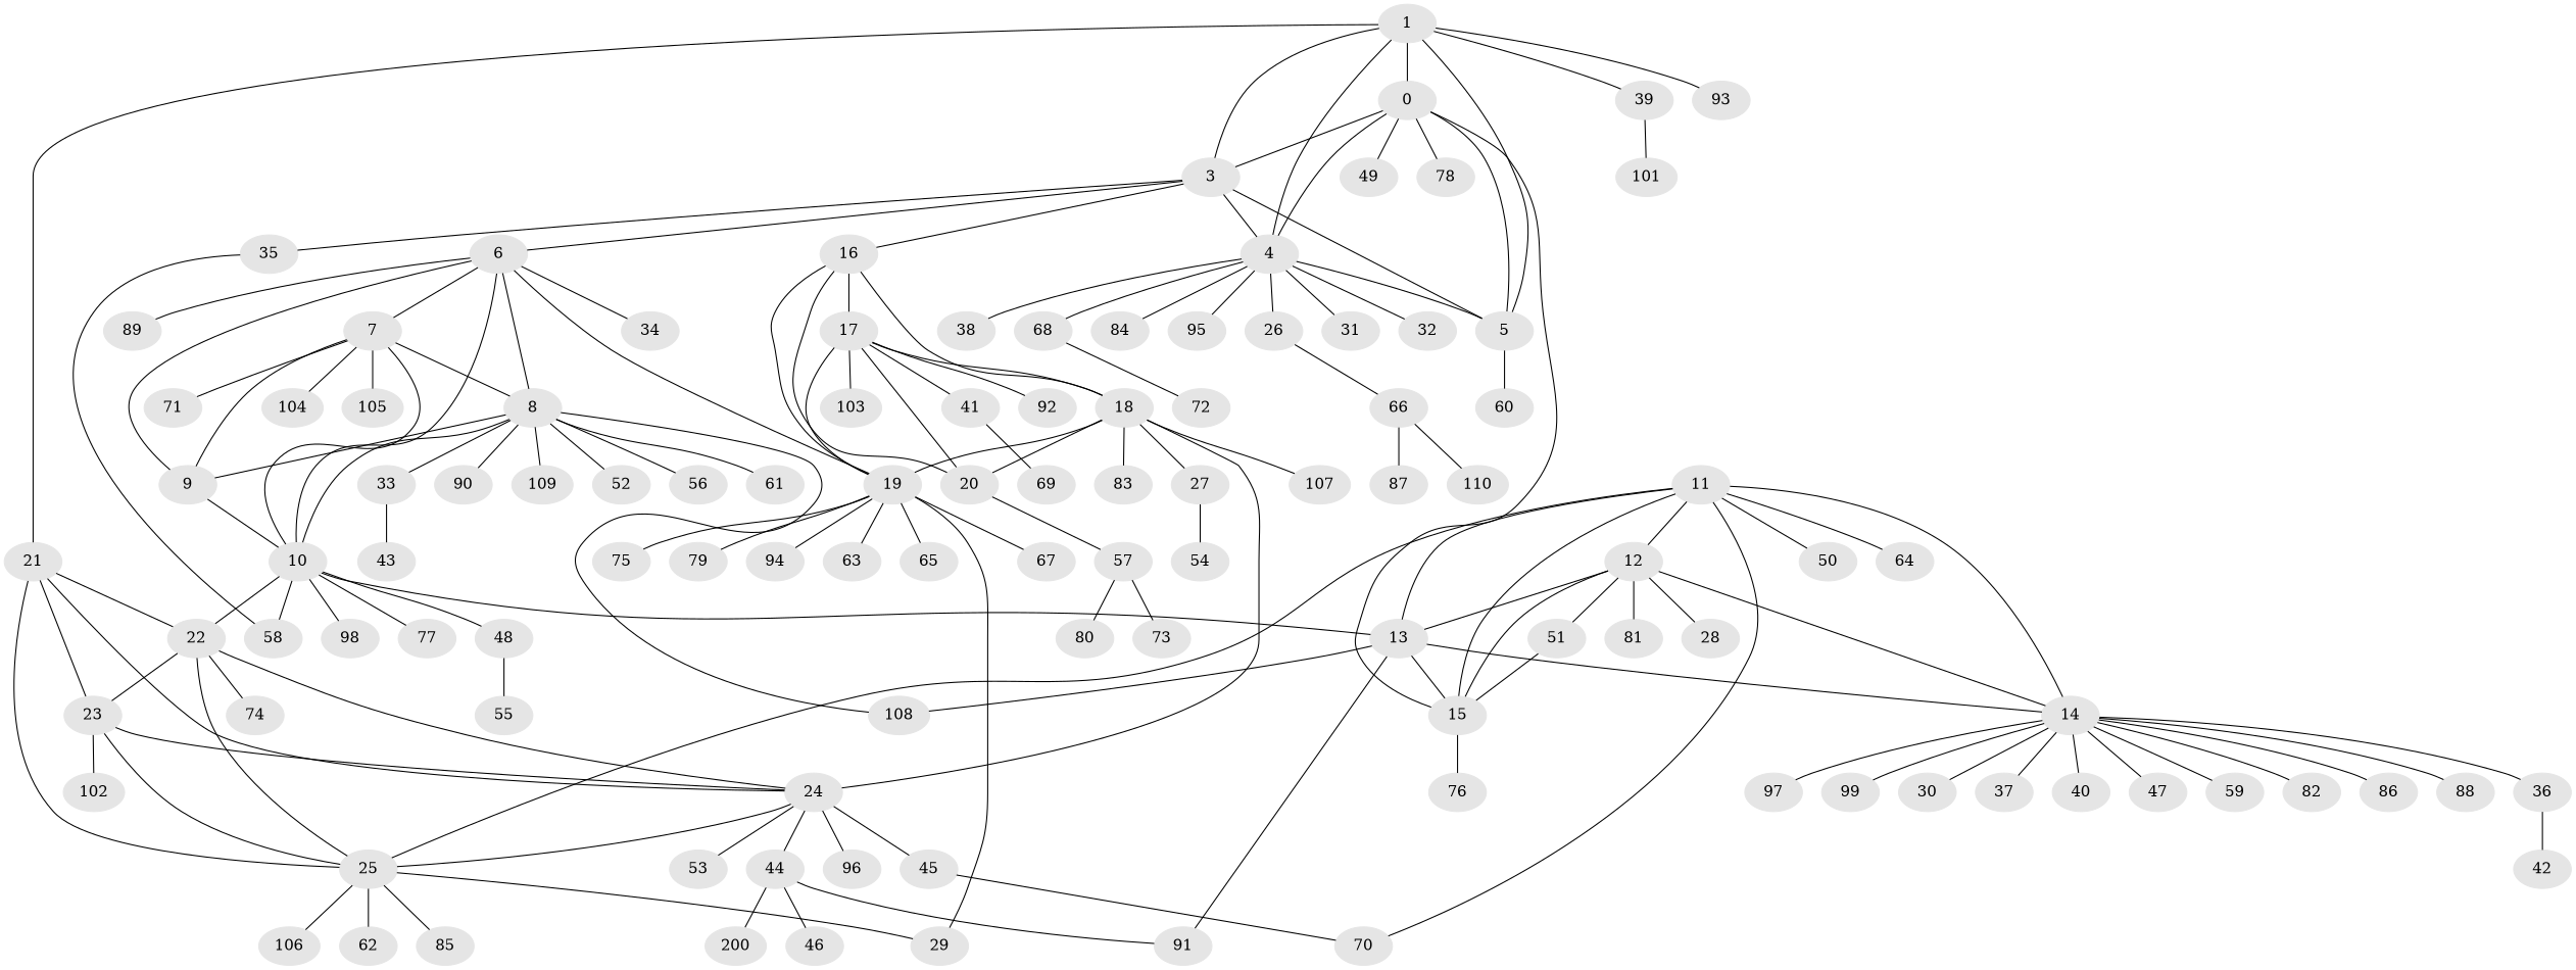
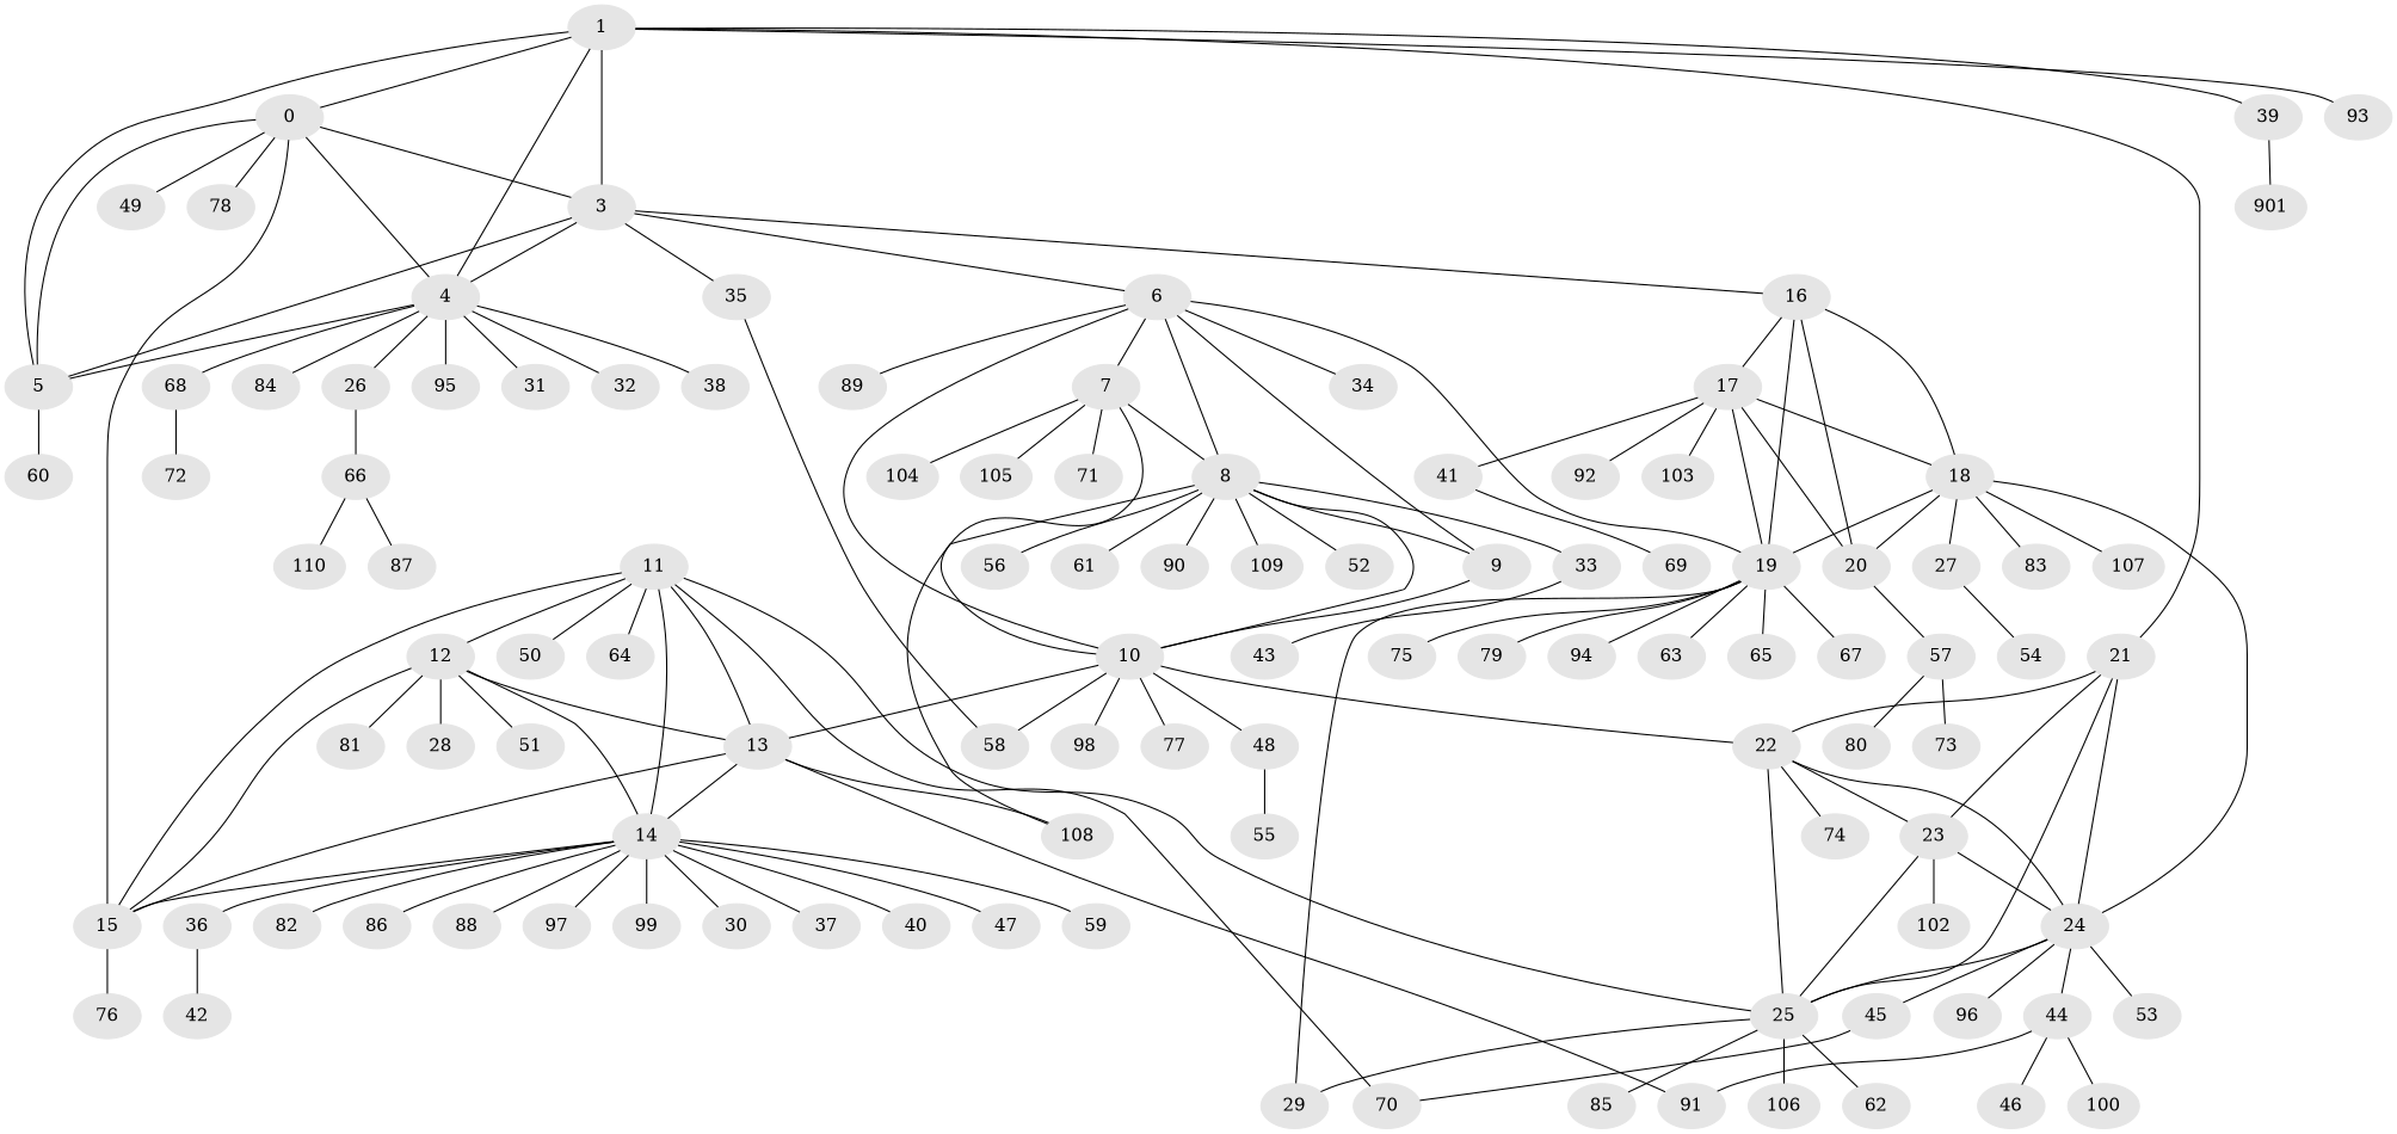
  graph {
    node [color=gray90 style=filled]
    n1 [label=0]
    1
    3
    4
    5
    21
    39
    93
    15
    49
    78
    6
    16
    35
    26
    31
    32
    38
    68
    84
    95
    60
    22
    25
    24
    23
-   101
+   101 [label=901]
    76
    7
    8
    9
    10
    19
    34
    89
    18
    17
    20
    58
    66
    72
    71
    104
    105
    33
    52
    56
    61
    90
    108
    109
    13
    48
    77
    98
    29
    63
    65
    67
    75
    79
    94
    43
    14
    91
    74
    55
    11
    12
    50
    64
    70
    28
    51
    81
    30
    36
    37
    40
    47
    59
    82
    86
    88
    97
    99
    62
    85
    106
    27
    83
    107
    42
    41
    92
    103
    57
    69
    44
    45
    53
    96
    54
    73
    80
    102
    46
-   100 [label=200]
+   100
    87
    110
    n1 -- 3
    n1 -- 4
    n1 -- 5
    n1 -- 15
    n1 -- 49
    n1 -- 78
    1 -- n1
    1 -- 3
    1 -- 4
    1 -- 5
    1 -- 21
    1 -- 39
    1 -- 93
    3 -- 4
    3 -- 5
    3 -- 6
    3 -- 16
    3 -- 35
    4 -- 5
    4 -- 26
    4 -- 31
    4 -- 32
    4 -- 38
    4 -- 68
    4 -- 84
    4 -- 95
    5 -- 60
    21 -- 22
    21 -- 25
    21 -- 24
    21 -- 23
    39 -- 101
    15 -- 76
    6 -- 7
    6 -- 8
    6 -- 9
    6 -- 10
    6 -- 19
    6 -- 34
    6 -- 89
    16 -- 19
    16 -- 18
    16 -- 17
    16 -- 20
    35 -- 58
    26 -- 66
    68 -- 72
    22 -- 25
    22 -- 24
    22 -- 23
    22 -- 74
    25 -- 29
    25 -- 62
    25 -- 85
    25 -- 106
    24 -- 25
    24 -- 44
    24 -- 45
    24 -- 53
    24 -- 96
    23 -- 25
    23 -- 24
    23 -- 102
    7 -- 8
-   7 -- 9
    7 -- 10
    7 -- 71
    7 -- 104
    7 -- 105
    8 -- 9
    8 -- 10
    8 -- 33
    8 -- 52
    8 -- 56
    8 -- 61
    8 -- 90
    8 -- 108
    8 -- 109
    9 -- 10
    10 -- 22
    10 -- 58
    10 -- 13
    10 -- 48
    10 -- 77
    10 -- 98
    19 -- 29
    19 -- 63
    19 -- 65
    19 -- 67
    19 -- 75
    19 -- 79
    19 -- 94
    18 -- 24
    18 -- 19
    18 -- 20
    18 -- 27
    18 -- 83
    18 -- 107
    17 -- 19
    17 -- 18
    17 -- 20
    17 -- 41
    17 -- 92
    17 -- 103
    20 -- 57
    66 -- 87
    66 -- 110
    33 -- 43
    13 -- 15
    13 -- 108
    13 -- 14
    13 -- 91
    48 -- 55
-   51 -- 15
+   14 -- 15
    14 -- 30
    14 -- 36
    14 -- 37
    14 -- 40
    14 -- 47
    14 -- 59
    14 -- 82
    14 -- 86
    14 -- 88
    14 -- 97
    14 -- 99
    11 -- 15
    11 -- 25
    11 -- 13
    11 -- 14
    11 -- 12
    11 -- 50
    11 -- 64
    11 -- 70
    12 -- 15
    12 -- 13
    12 -- 14
    12 -- 28
    12 -- 51
    12 -- 81
    36 -- 42
    27 -- 54
    41 -- 69
    57 -- 73
    57 -- 80
    44 -- 91
    44 -- 46
    44 -- 100
    45 -- 70
  }
